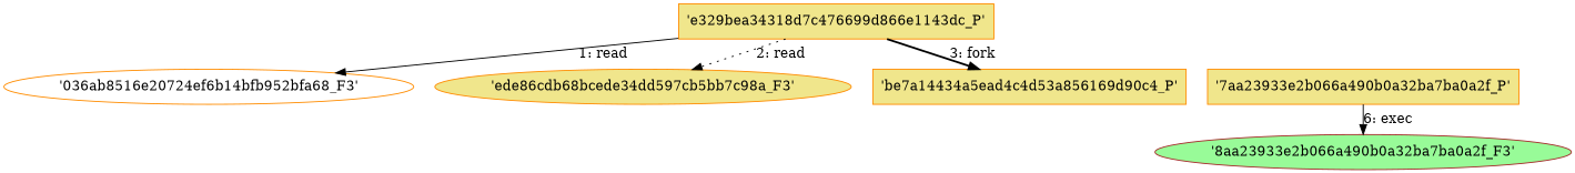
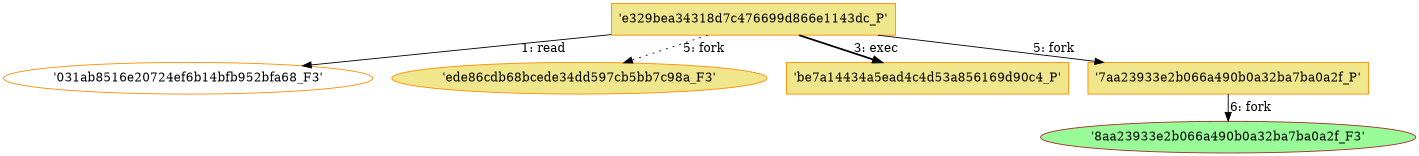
  digraph {
    engine=neato
    fixedsize=false
    fontsize=10
    nodesep=0.3
    rankdir=TB
    ranksep=0
    splines=true
    node [color=darkorange fillcolor=khaki node_type=Process shape=ellipse style=filled]
    edge [style=solid]
-   "'036ab8516e20724ef6b14bfb952bfa68_F3'" [fillcolor=white node_type=file]
+   "'036ab8516e20724ef6b14bfb952bfa68_F3'" [fillcolor=white node_type=file label="'031ab8516e20724ef6b14bfb952bfa68_F3'"]
    "'e329bea34318d7c476699d866e1143dc_P'" [shape=box]
    n3 [label="'ede86cdb68bcede34dd597cb5bb7c98a_F3'" node_type=file]
    "'be7a14434a5ead4c4d53a856169d90c4_P'" [shape=box]
    "'7aa23933e2b066a490b0a32ba7ba0a2f_P'" [shape=box]
    n6 [color=brown fillcolor=palegreen label="'8aa23933e2b066a490b0a32ba7ba0a2f_F3'" node_type=File]
    "'e329bea34318d7c476699d866e1143dc_P'" -> "'036ab8516e20724ef6b14bfb952bfa68_F3'" [label="1: read"]
-   "'e329bea34318d7c476699d866e1143dc_P'" -> n3 [label="2: read" style=dotted]
-   "'e329bea34318d7c476699d866e1143dc_P'" -> "'be7a14434a5ead4c4d53a856169d90c4_P'" [label="3: fork" style=bold]
-   "'7aa23933e2b066a490b0a32ba7ba0a2f_P'" -> n6 [label="6: exec"]
+   "'e329bea34318d7c476699d866e1143dc_P'" -> n3 [label="5: fork" style=dotted]
+   "'e329bea34318d7c476699d866e1143dc_P'" -> "'be7a14434a5ead4c4d53a856169d90c4_P'" [label="3: exec" style=bold]
+   "'e329bea34318d7c476699d866e1143dc_P'" -> "'7aa23933e2b066a490b0a32ba7ba0a2f_P'" [label="5: fork"]
+   "'7aa23933e2b066a490b0a32ba7ba0a2f_P'" -> n6 [label="6: fork"]
  }
